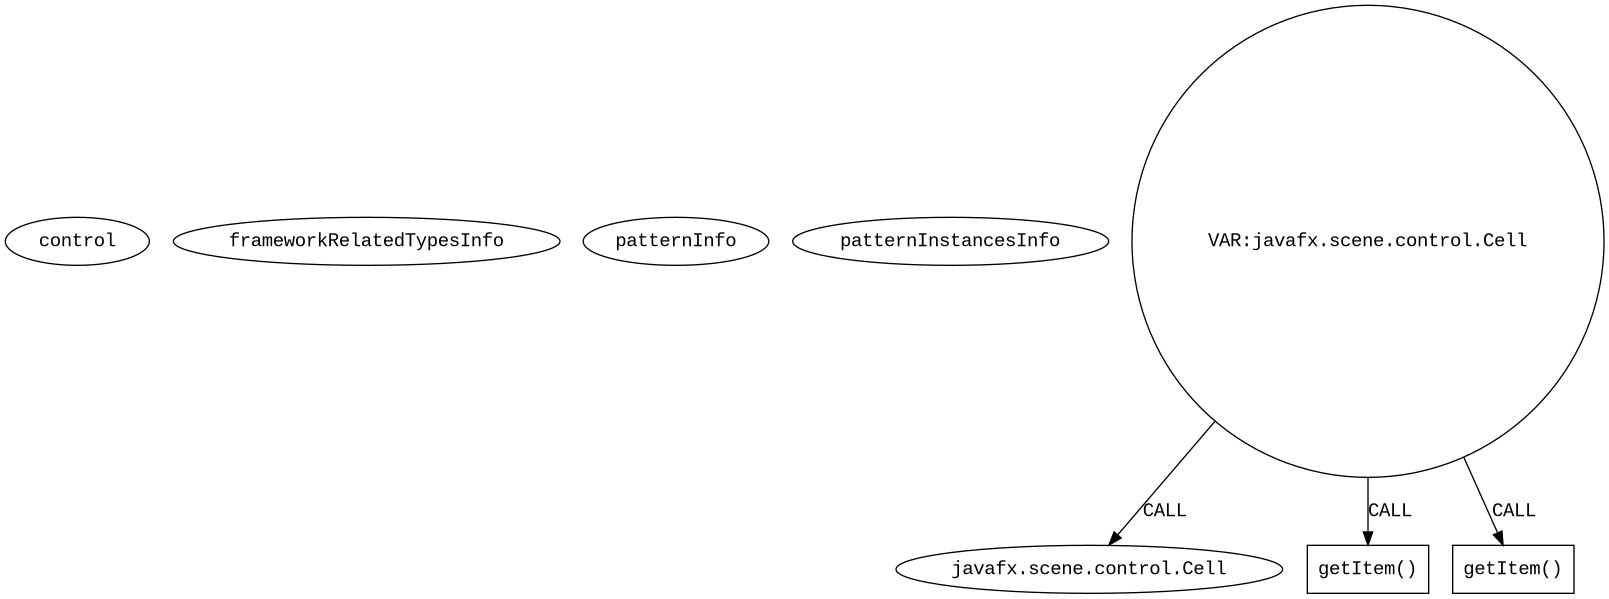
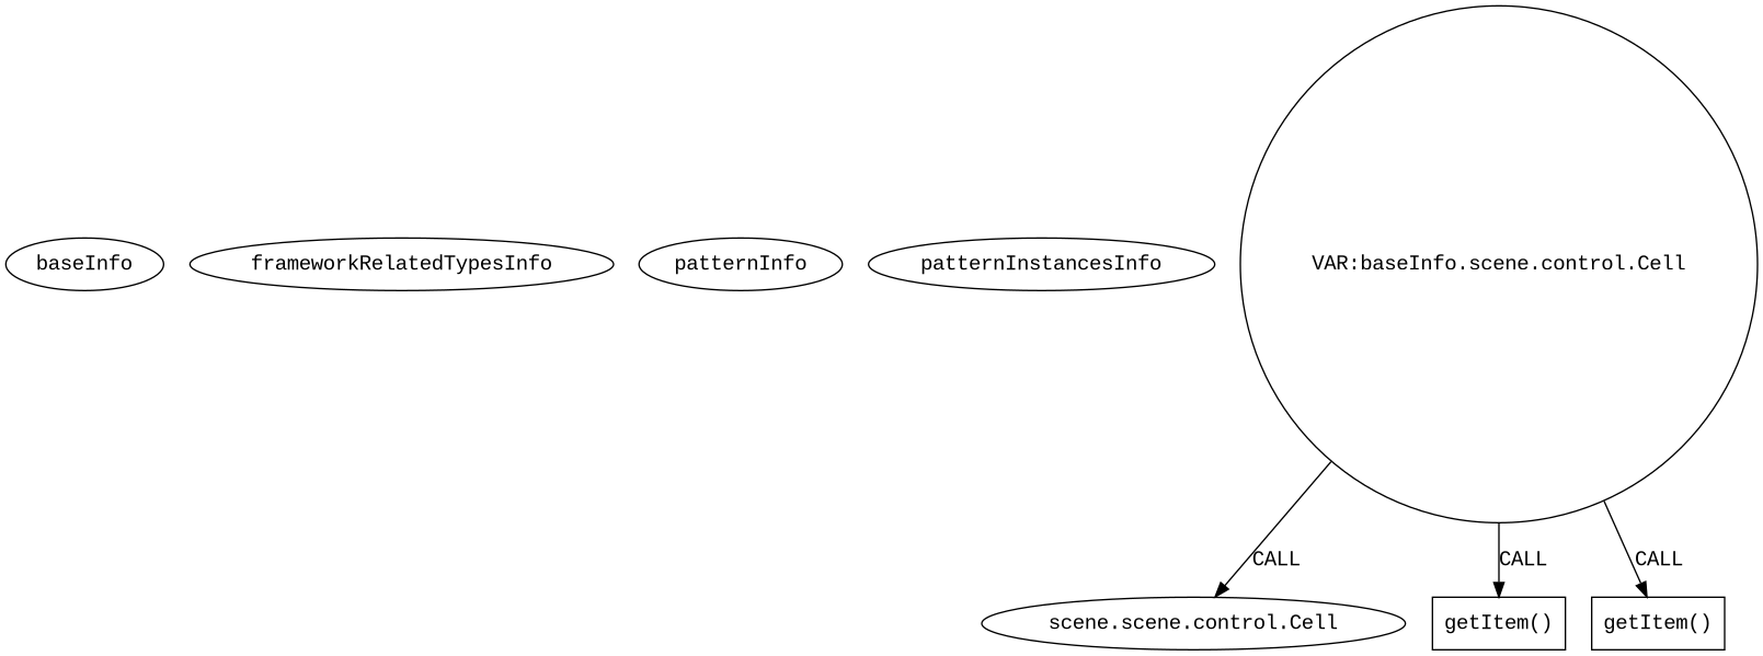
  digraph {
    fontname="Liberation Mono"
    node [fontname="Liberation Mono"]
    edge [fontname="Liberation Mono"]
-   baseInfo [category=pattern graphId=2121 isAnonymous=false possibleRelation=false label=control]
+   baseInfo [category=pattern graphId=2121 isAnonymous=false possibleRelation=false]
    frameworkRelatedTypesInfo
    patternInfo [frequency=3.0 patternRootClient=null]
    patternInstancesInfo [0="sipadan2003-JFXTreeView201312~/sipadan2003-JFXTreeView201312/JFXTreeView201312-master/src/jfxtreeview/TreeCellImpl.java~TreeCellImpl~4192" 1="Orlando80-mongo_management_studio~/Orlando80-mongo_management_studio/mongo_management_studio-master/src/Presentation/Controllers/mainController.java~void setUpContextMenu()~1070" 2="Orlando80-mongo_management_studio~/Orlando80-mongo_management_studio/mongo_management_studio-master/src/Presentation/Controllers/mainController.java~javafx.scene.control.TreeCell call(javafx.scene.control.TreeView)~1071"]
-   n5 [isFrameworkType=false label="javafx.scene.control.Cell" vertexType=FRAMEWORK_CLASS_TYPE]
-   n6 [isFrameworkType=false label="VAR:javafx.scene.control.Cell" shape=circle vertexType=VARIABLE_EXPRESION]
+   n5 [isFrameworkType=false label="scene.scene.control.Cell" vertexType=FRAMEWORK_CLASS_TYPE]
+   n6 [isFrameworkType=false label="VAR:baseInfo.scene.control.Cell" shape=circle vertexType=VARIABLE_EXPRESION]
    n7 [isFrameworkType=false label="getItem()" shape=box vertexType=INSIDE_CALL]
    n8 [isFrameworkType=false label="getItem()" shape=box vertexType=INSIDE_CALL]
    n6 -> n5 [label=CALL]
    n6 -> n7 [label=CALL]
    n6 -> n8 [label=CALL]
  }
